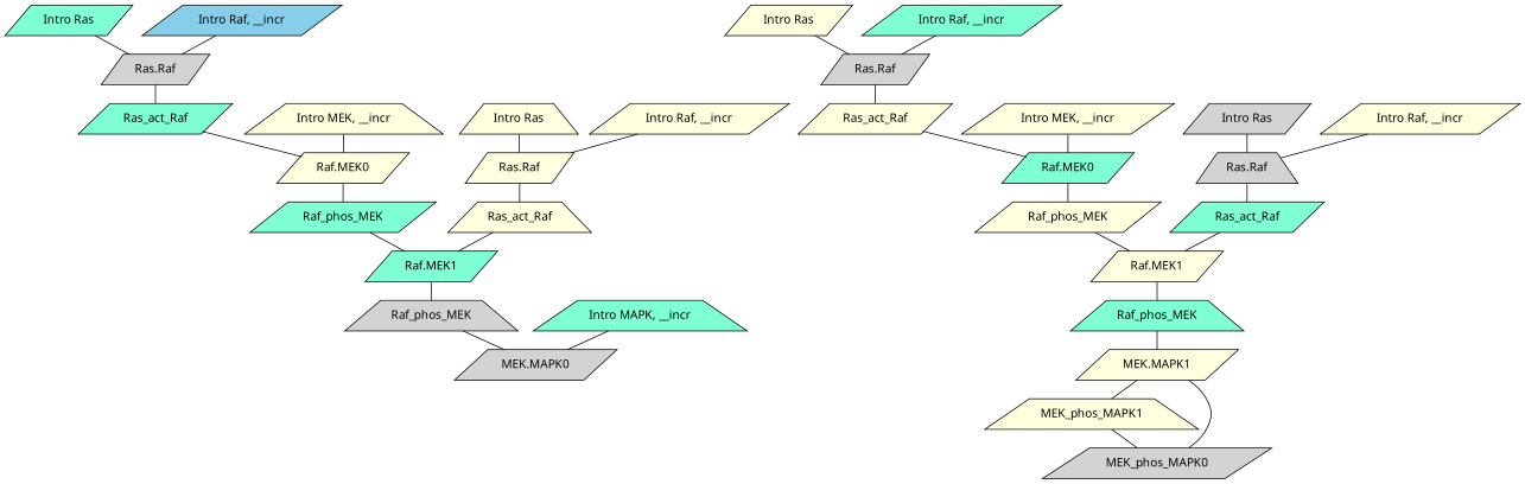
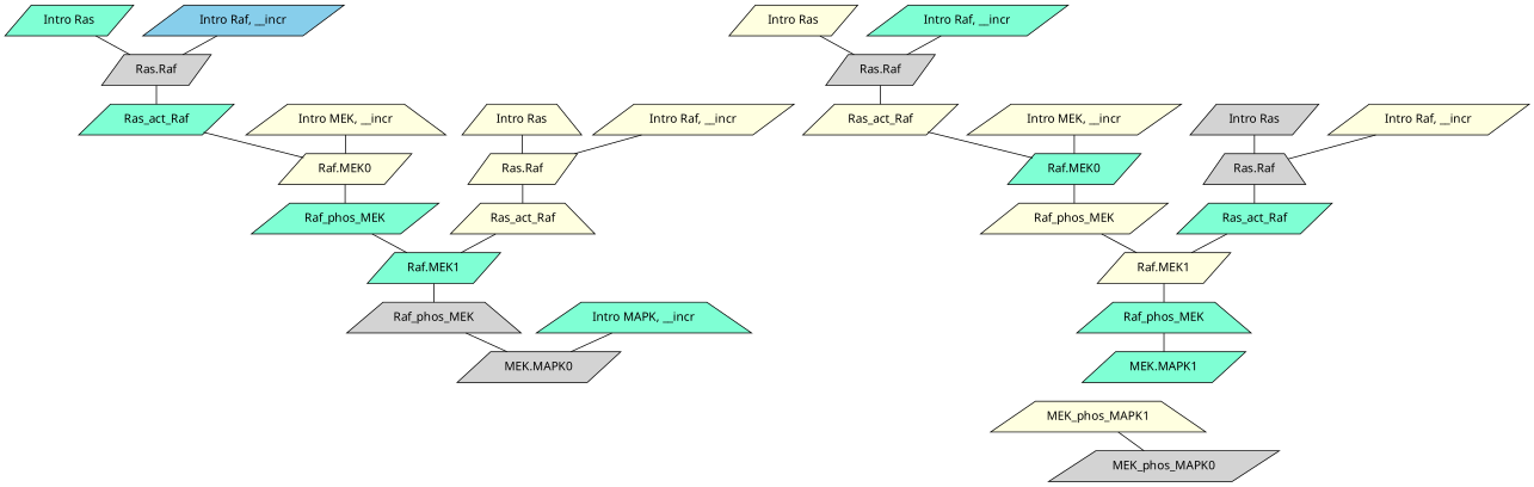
  digraph {
    rankdir=TB
    ranksep=0.30
    node [fillcolor=lightyellow fontname="CMU Serif" shape=parallelogram style=filled]
    edge [color="0.000 0.000 0.000" dir=none fontname="CMU Serif"]
    n1 [fillcolor=aquamarine label="Intro Ras"]
    n2 [fillcolor=lightgrey label="Ras.Raf"]
    n3 [fillcolor=aquamarine label=Ras_act_Raf]
    n4 [label="Intro Ras"]
    n5 [fillcolor=lightgrey label="Ras.Raf"]
    n6 [label=Ras_act_Raf]
    n7 [fillcolor=lightgrey label="Intro Ras"]
    n8 [fillcolor=lightgrey label="Ras.Raf" shape=trapezium]
    n9 [fillcolor=aquamarine label=Ras_act_Raf]
    n10 [label="Intro Ras" shape=trapezium]
    n11 [label="Ras.Raf"]
    n12 [label=Ras_act_Raf shape=trapezium]
    n13 [label="Intro Raf, __incr"]
    n14 [fillcolor=aquamarine label="Intro Raf, __incr"]
    n15 [label="Intro Raf, __incr"]
    n16 [fillcolor=skyblue label="Intro Raf, __incr"]
    n17 [label="Intro MEK, __incr" shape=trapezium]
    n18 [label="Raf.MEK0"]
    n19 [fillcolor=aquamarine label=Raf_phos_MEK]
    n20 [label="Intro MEK, __incr"]
    n21 [fillcolor=aquamarine label="Raf.MEK0"]
    n22 [label=Raf_phos_MEK]
    n23 [fillcolor=aquamarine label="Intro MAPK, __incr" shape=trapezium]
    n24 [fillcolor=lightgrey label="MEK.MAPK0"]
    n25 [fillcolor=aquamarine label="Raf.MEK1"]
    n26 [fillcolor=lightgrey label=Raf_phos_MEK shape=trapezium]
    n27 [label="Raf.MEK1"]
    n28 [fillcolor=aquamarine label=Raf_phos_MEK shape=trapezium]
-   n29 [label="MEK.MAPK1"]
+   n29 [fillcolor=aquamarine label="MEK.MAPK1"]
    n30 [fillcolor=lightgrey label=MEK_phos_MAPK0]
    n31 [label=MEK_phos_MAPK1 shape=trapezium]
    n1 -> n2
    n2 -> n3
    n3 -> n18
    n4 -> n5
    n5 -> n6
    n6 -> n21
    n7 -> n8
    n8 -> n9
    n9 -> n27
    n10 -> n11
    n11 -> n12
    n12 -> n25
    n13 -> n11
    n14 -> n5
    n15 -> n8
    n16 -> n2
    n17 -> n18
    n18 -> n19
    n19 -> n25
    n20 -> n21
    n21 -> n22
    n22 -> n27
    n23 -> n24
    n25 -> n26
    n26 -> n24
    n27 -> n28
    n28 -> n29
-   n29 -> n31
-   n30 -> n29
    n31 -> n30
  }
